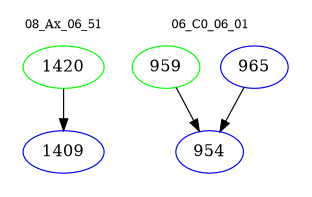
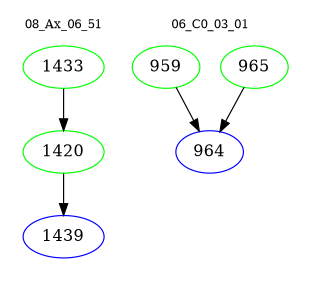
  digraph {
    node [color=green]
    edge [color=black]
+   n1 [label=1433]
    n2 [label=1420]
-   n3 [color=blue label=1409]
-   n4 [color=blue label=965]
+   n3 [color=blue label=1439]
+   n4 [label=965]
    n5 [label=959]
-   n6 [color=blue label=954]
+   n6 [color=blue label=964]
    subgraph cluster_1 {
      color=white
      fontsize=10
      label="08_Ax_06_51"
+     n1
      n2
      n3
    }
    subgraph cluster_2 {
      color=white
      fontsize=10
-     label="06_C0_06_01"
+     label="06_C0_03_01"
      n4
      n5
      n6
    }
+   n1 -> n2
    n2 -> n3
    n4 -> n6
    n5 -> n6
  }
